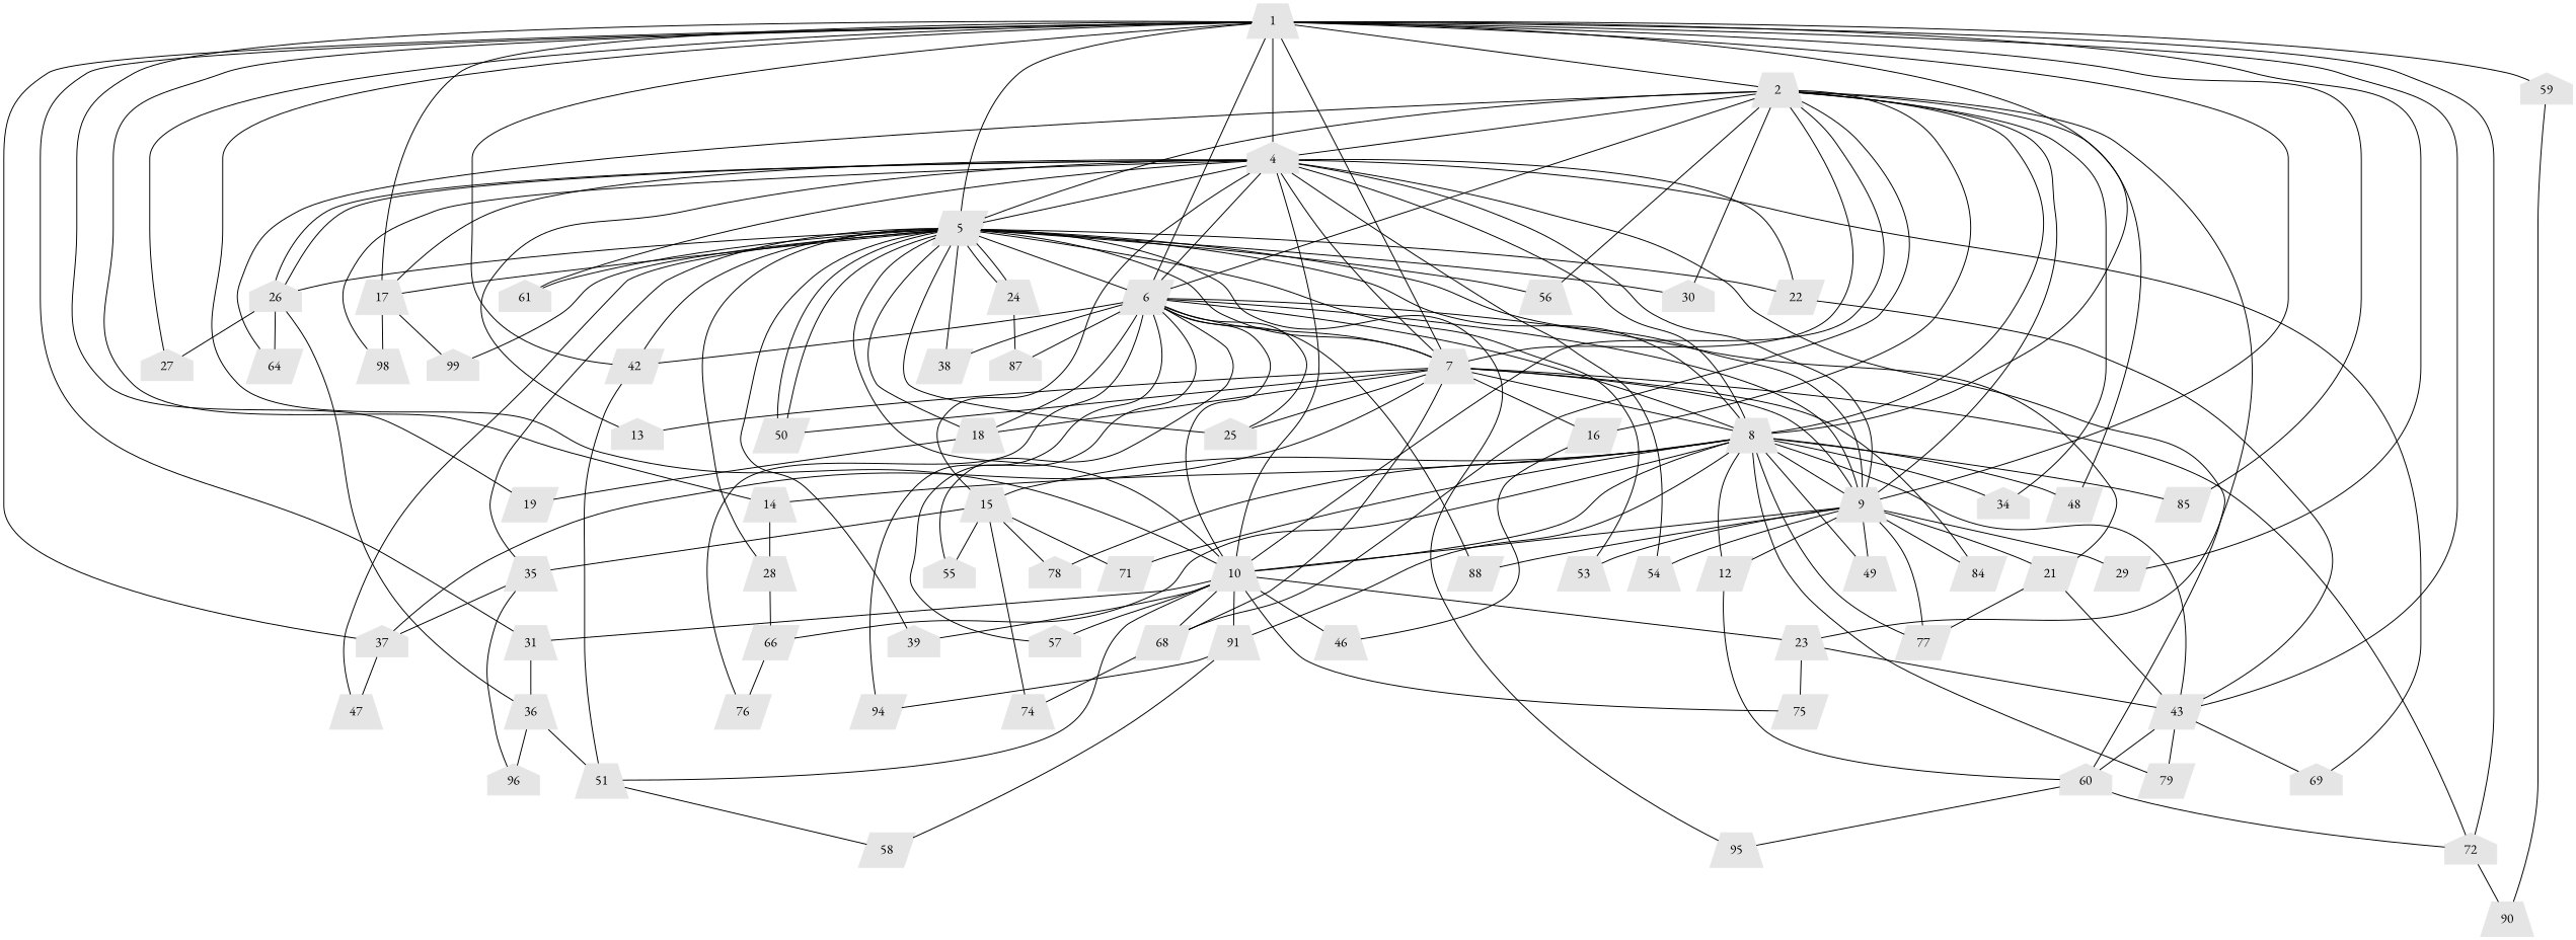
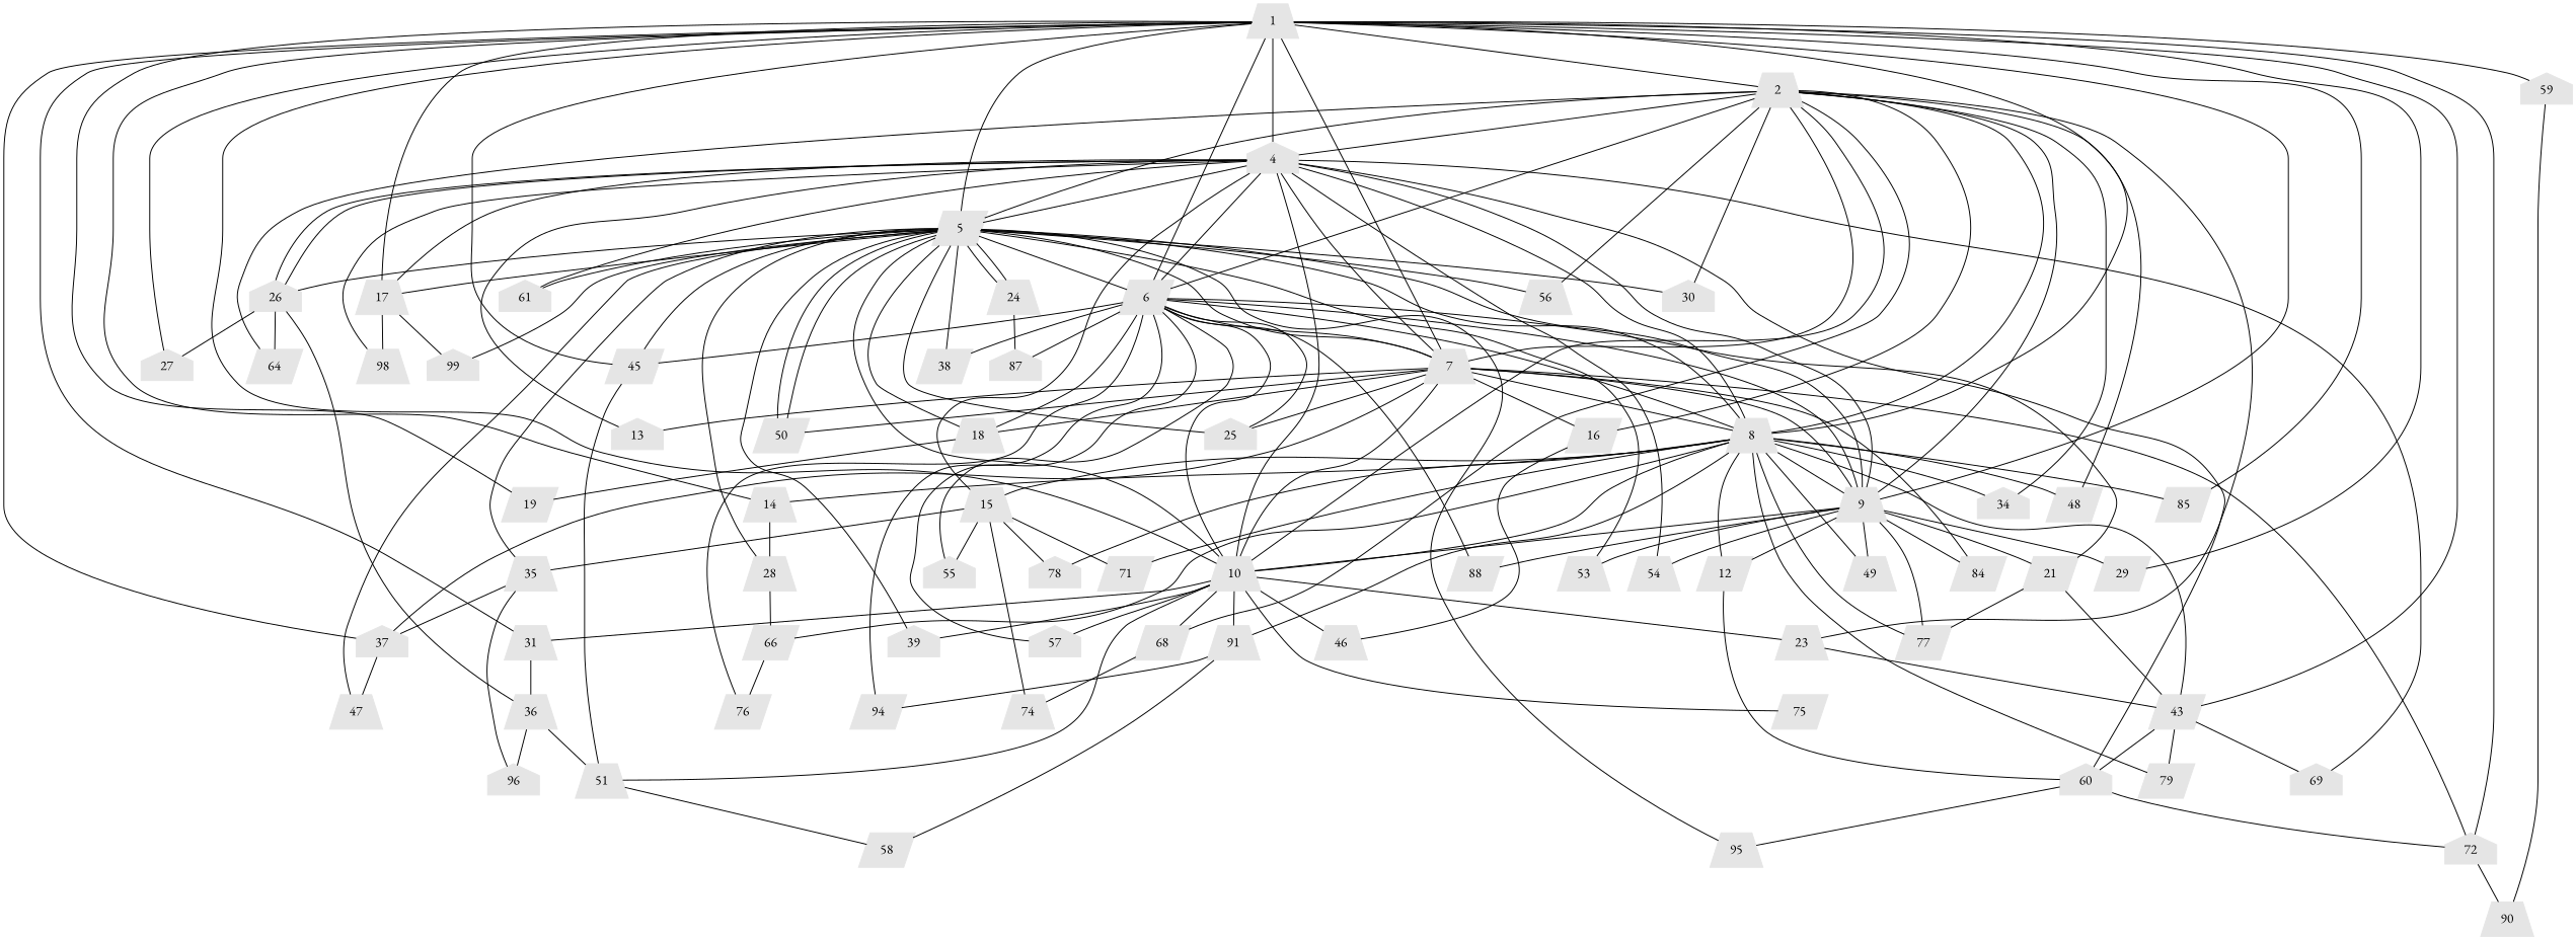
  graph {
    fontname="EB Garamond"
    node [color=gray90 fontname="EB Garamond" shape=trapezium style=filled]
    edge [fontname="EB Garamond"]
    1 [super="+3"]
    2 [super="+88"]
    4 [shape=house super="+33"]
    5 [shape=parallelogram super="+86"]
    6 [shape=parallelogram super="+73"]
    7 [super="+20"]
    8 [super="+93"]
    9 [super="+92"]
    10 [super="+52"]
    14
    17 [super="+67"]
    19 [shape=parallelogram]
    27 [shape=house]
    29 [shape=parallelogram]
    31
    37 [shape=house]
    43 [shape=parallelogram super="+63"]
-   45 [shape=parallelogram super="+82" label=42]
+   45 [shape=parallelogram super="+82"]
    59 [shape=house]
    72 [shape=house super="+81"]
    85 [shape=parallelogram]
    16 [shape=parallelogram]
    23 [super="+97"]
    30 [shape=house]
    34 [shape=house]
    48 [shape=parallelogram]
    56
    64 [shape=parallelogram]
    68 [shape=parallelogram]
    13 [shape=house]
    15 [super="+32"]
-   22 [shape=parallelogram super="+89"]
    26 [shape=house super="+62"]
    54
    60 [shape=house super="+70"]
    61 [shape=house]
    69 [shape=house]
    98
    18 [super="+40"]
    24
    25 [shape=house super="+41"]
    28
    35 [super="+42"]
    38 [shape=parallelogram]
    39 [shape=house]
    47
    50 [shape=parallelogram super="+65"]
    53
    95
    99 [shape=house]
    21 [shape=parallelogram super="+44"]
    55 [shape=house]
    57 [shape=house]
    76 [shape=parallelogram]
    n55 [label=88 shape=parallelogram]
    87 [shape=house]
    94 [shape=parallelogram]
    84 [shape=parallelogram]
    n59 [label=91]
    12 [shape=parallelogram]
    49
    66 [shape=parallelogram]
    71 [shape=parallelogram]
    77 [shape=parallelogram super="+91"]
    78 [shape=house]
    79 [shape=parallelogram]
    46
    51 [super="+83"]
    75 [shape=parallelogram]
    36
    90
    74
    96 [shape=house]
    58 [shape=parallelogram]
    1 -- 2 [weight=2]
    1 -- 4 [weight=2]
    1 -- 5 [weight=2]
    1 -- 6 [weight=2]
    1 -- 7 [weight=2]
    1 -- 8 [weight=3]
    1 -- 9 [weight=2]
    1 -- 10 [weight=3]
    1 -- 14
    1 -- 17
    1 -- 19
    1 -- 27
    1 -- 29
    1 -- 31
    1 -- 37
    1 -- 43
    1 -- 45
    1 -- 59 [weight=2]
    1 -- 72
    1 -- 85
    2 -- 4
    2 -- 5
    2 -- 6 [weight=2]
    2 -- 7
    2 -- 8
    2 -- 9
    2 -- 10
    2 -- 16
    2 -- 23
    2 -- 30
    2 -- 34
    2 -- 48
    2 -- 56
    2 -- 64
    2 -- 68
    4 -- 5
    4 -- 6
    4 -- 7
    4 -- 8
    4 -- 9
    4 -- 10
    4 -- 17
    4 -- 13
    4 -- 15 [weight=2]
-   4 -- 22 [weight=2]
    4 -- 26
    4 -- 26
    4 -- 54
    4 -- 60
    4 -- 61
    4 -- 69
    4 -- 98
    5 -- 6
    5 -- 7 [weight=2]
    5 -- 8
    5 -- 9
    5 -- 10 [weight=2]
    5 -- 17
    5 -- 45
    5 -- 30
    5 -- 56
-   5 -- 22
    5 -- 26
    5 -- 61
    5 -- 18
    5 -- 24
    5 -- 24
    5 -- 25
    5 -- 28
    5 -- 35
    5 -- 38
    5 -- 39
    5 -- 47
    5 -- 50
    5 -- 50
    5 -- 53
    5 -- 95
    5 -- 99
    6 -- 7
    6 -- 8
    6 -- 9
    6 -- 10
    6 -- 45
    6 -- 18
    6 -- 25
    6 -- 38
    6 -- 21
    6 -- 55
    6 -- 57
    6 -- 76
    6 -- n55
    6 -- 87
    6 -- 94
    7 -- 8
    7 -- 9
-   7 -- 68
+   7 -- 10
    7 -- 37
    7 -- 72
    7 -- 16
    7 -- 13
    7 -- 18
    7 -- 25
    7 -- 50
    7 -- 84
    8 -- 9
    8 -- 10
    8 -- 14
    8 -- 43
    8 -- 85
    8 -- 34
    8 -- 48
    8 -- 15
    8 -- n59
    8 -- 12
    8 -- 49
    8 -- 66
    8 -- 71
    8 -- 77
    8 -- 78
    8 -- 79
    9 -- 10 [weight=2]
    9 -- 29
    9 -- 54
    9 -- 53
    9 -- 21
    9 -- n55
    9 -- 84
    9 -- 12
    9 -- 49
    9 -- 77
    10 -- 31
    10 -- 23
    10 -- 68
    10 -- 39
    10 -- 57
    10 -- n59
    10 -- 46
    10 -- 51
    10 -- 75
    14 -- 28
    17 -- 98
    17 -- 99
    31 -- 36
    37 -- 47
    43 -- 60
    43 -- 69
    43 -- 79
    45 -- 51
    59 -- 90
    72 -- 90
    16 -- 46
    23 -- 43
-   23 -- 75
    68 -- 74
    15 -- 35
    15 -- 55
    15 -- 71
    15 -- 78
    15 -- 74
-   22 -- 43
    26 -- 27
    26 -- 64
    26 -- 36
    60 -- 72
    60 -- 95
    18 -- 19
    24 -- 87
    28 -- 66
    35 -- 37
    35 -- 96
    21 -- 43
    21 -- 77
    n59 -- 94
    n59 -- 58
    12 -- 60
    66 -- 76
    51 -- 58
    36 -- 51
    36 -- 96
  }
